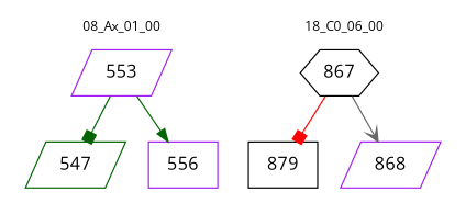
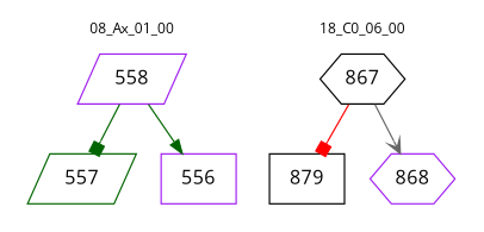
  digraph {
    fontname="Open Sans"
    node [color=purple fontname="Open Sans" shape=parallelogram]
    edge [arrowhead=box color=darkgreen fontname="Open Sans"]
-   n1 [label=553]
-   n2 [color=darkgreen label=547]
+   n1 [label=558]
+   n2 [color=darkgreen label=557]
    n3 [label=556 shape=box]
    n4 [color=black label=867 shape=hexagon]
    n5 [color=black label=879 shape=box]
-   n6 [label=868]
+   n6 [label=868 shape=hexagon]
    subgraph cluster_1 {
      color=white
      fontsize=10
      label="08_Ax_01_00"
      n1
      n2
      n3
    }
    subgraph cluster_2 {
      color=white
      fontsize=10
      label="18_C0_06_00"
      n4
      n5
      n6
    }
    n1 -> n2
    n1 -> n3 [arrowhead=normal]
    n4 -> n5 [color=red]
    n4 -> n6 [arrowhead=vee color=gray40]
  }
